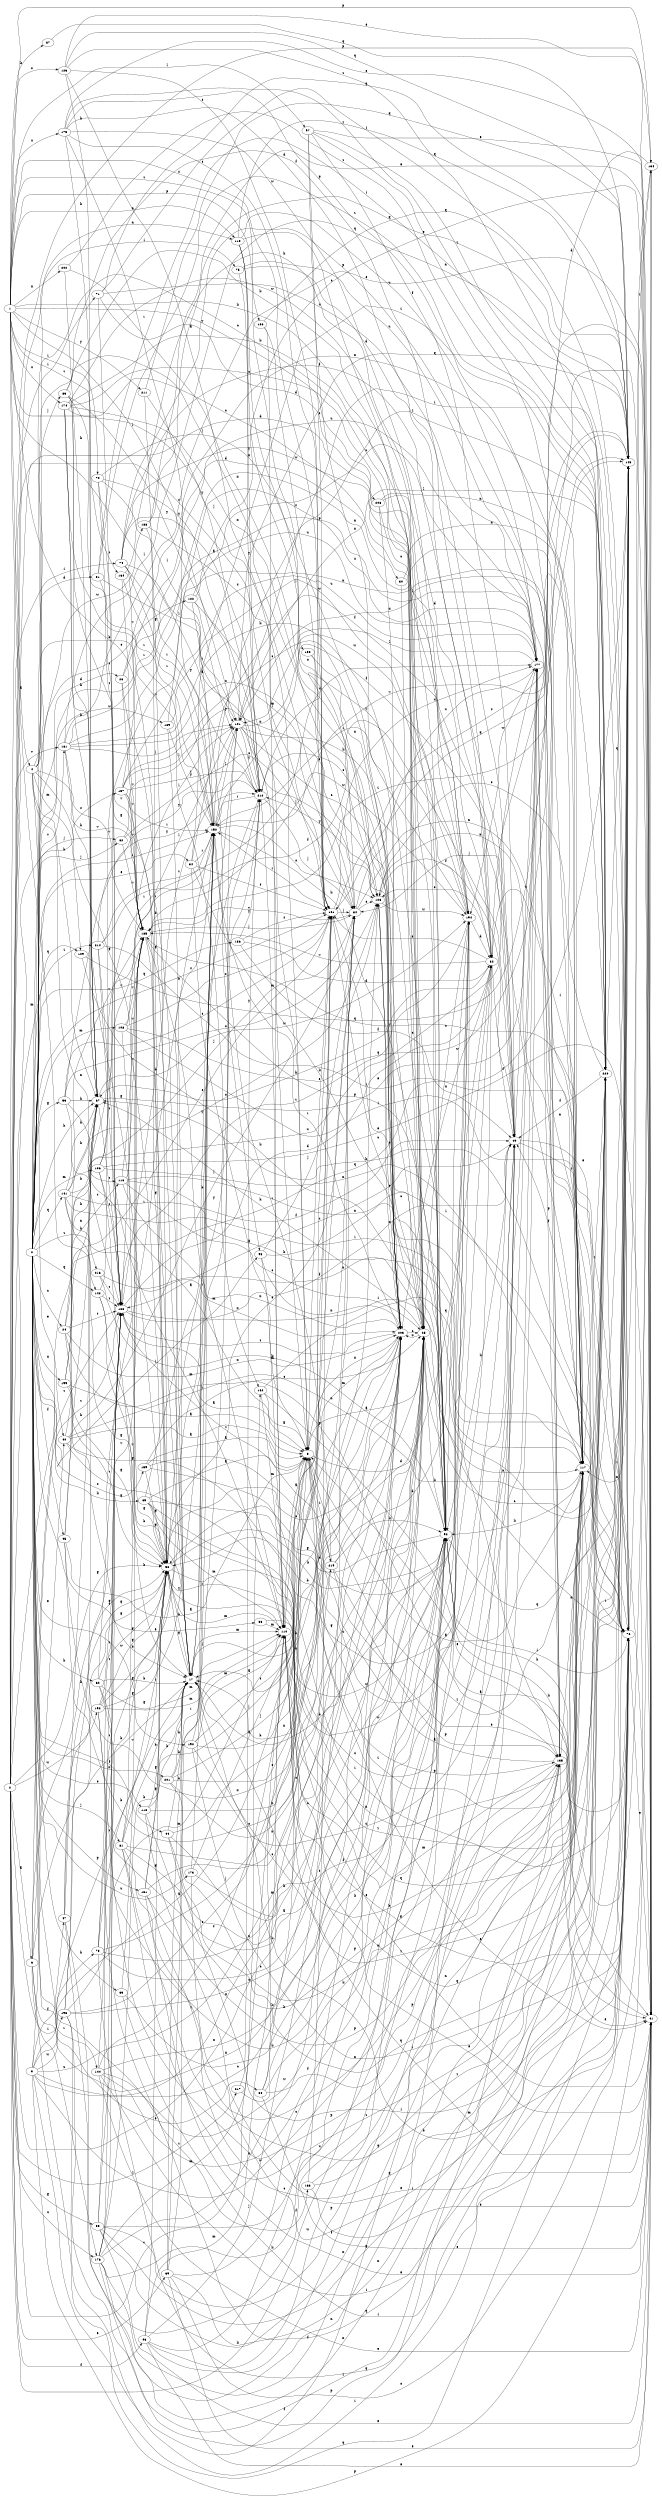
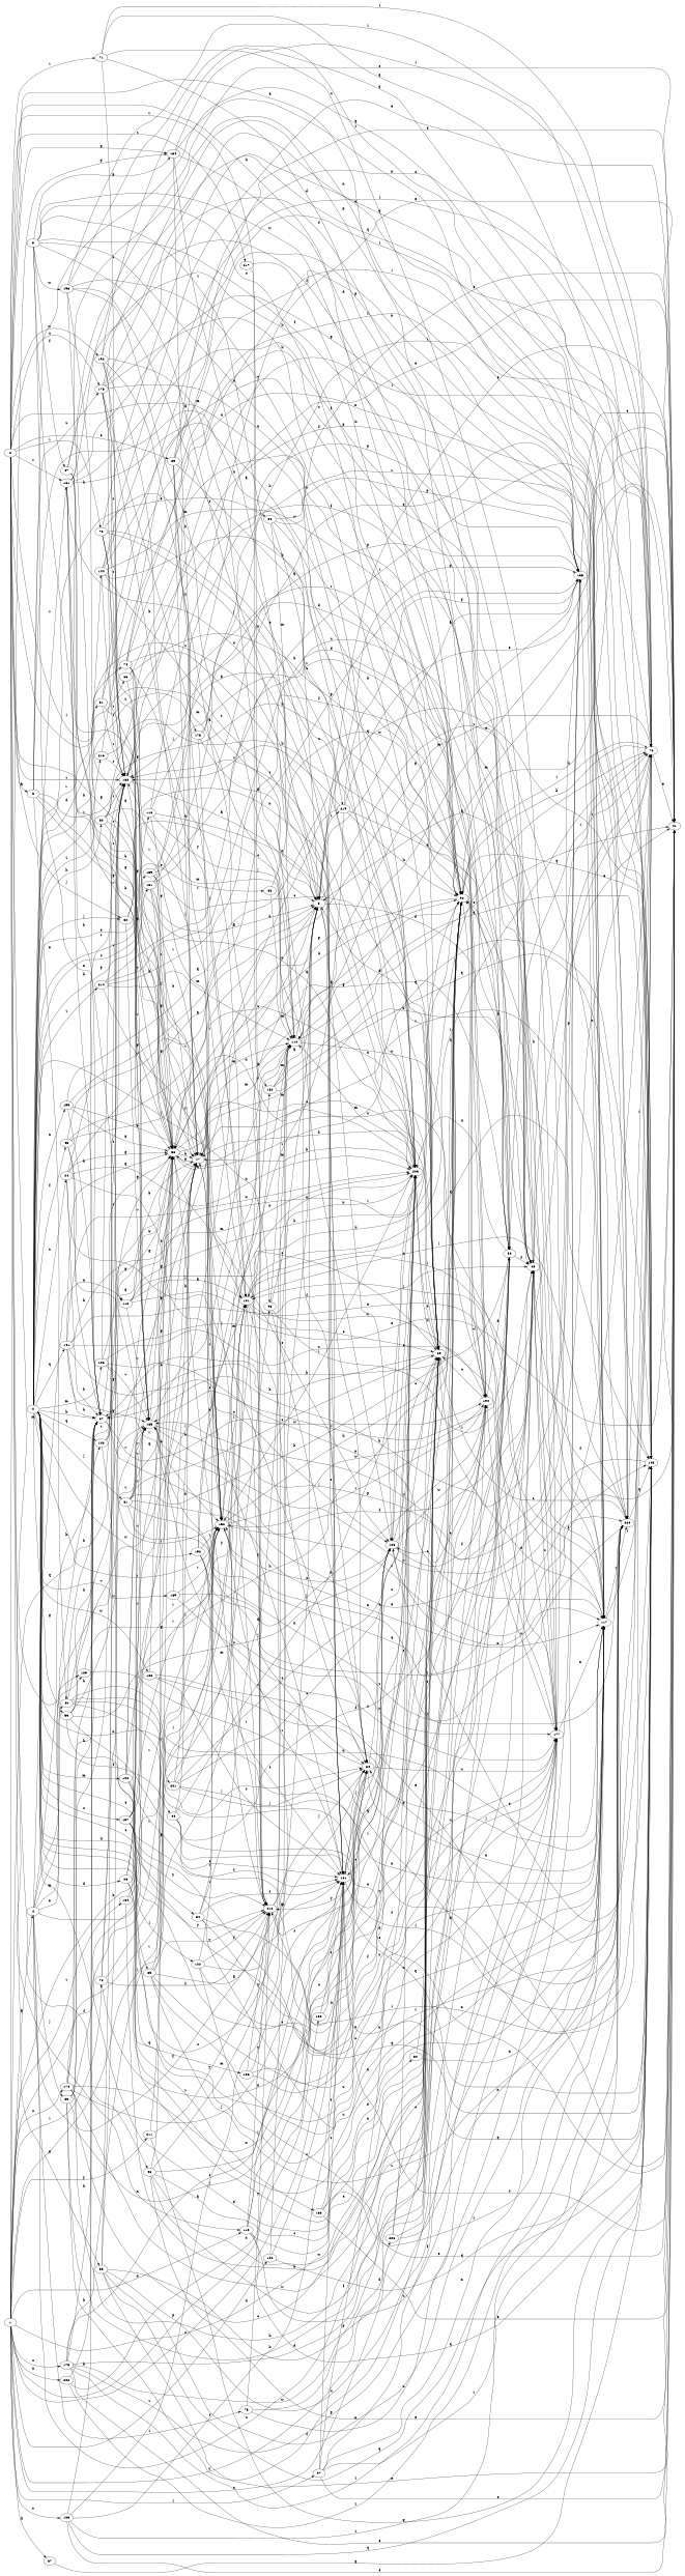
  strict digraph {
    rankdir=LR
    0
    24
    26
    30
    31
    33
    34
    38
    44
    45
    53
    62
    63
    67
    81
    82
    85
    95
    106
    108
    118
    122
    131
    136
    141
    142
    144
    152
    157
    159
    161
    163
    173
    181
    188
    189
    190
    199
    201
    214
    216
    58
    168
    203
    84
    135
    17
    185
    117
    177
    25
    8
    220
    76
    194
    110
    92
    49
    41
    143
    126
    212
    101
    32
    1
    4
    70
    87
    97
    113
    123
    133
    134
    164
    166
    174
    175
    202
    206
    211
    109
    182
    116
    40
    75
    83
    2
    6
    39
    46
    55
    71
    73
    74
    176
    192
    217
    3
    47
    193
    219
    0 -> 24 [label=c]
    0 -> 26 [label=d]
    0 -> 30 [label=d]
    0 -> 31 [label=d]
    0 -> 33 [label=e]
    0 -> 34 [label=e]
    0 -> 38 [label=e]
    0 -> 44 [label=f]
    0 -> 45 [label=f]
    0 -> 53 [label=g]
    0 -> 62 [label=h]
    0 -> 63 [label=h]
    0 -> 67 [label=h]
    0 -> 81 [label=j]
    0 -> 82 [label=j]
    0 -> 85 [label=k]
    0 -> 95 [label=l]
    0 -> 106 [label=m]
    0 -> 108 [label=m]
    0 -> 118 [label=o]
    0 -> 122 [label=o]
    0 -> 131 [label=p]
    0 -> 136 [label=q]
    0 -> 141 [label=q]
    0 -> 142 [label=q]
    0 -> 144 [label=r]
    0 -> 152 [label=r]
    0 -> 157 [label=s]
    0 -> 159 [label=s]
    0 -> 161 [label=s]
    0 -> 163 [label=t]
    0 -> 173 [label=u]
    0 -> 181 [label=v]
    0 -> 188 [label=w]
    0 -> 189 [label=w]
    0 -> 190 [label=w]
    0 -> 199 [label=x]
    0 -> 201 [label=x]
    0 -> 214 [label=z]
    0 -> 216 [label=z]
    24 -> 67 [label=h]
    24 -> 161 [label=s]
    24 -> 58 [label=g]
    24 -> 168 [label=t]
    24 -> 203 [label=x]
    24 -> 84 [label=j]
    24 -> 135 [label=p]
    26 -> 17 [label=b]
    26 -> 185 [label=v]
    26 -> 117 [label=n]
    26 -> 177 [label=u]
    30 -> 117 [label=n]
    30 -> 25 [label=c]
    31 -> 168 [label=t]
    31 -> 8 [label=a]
    31 -> 220 [label=z]
    31 -> 76 [label=i]
    33 -> 194 [label=w]
    33 -> 110 [label=m]
    34 -> 152 [label=r]
    34 -> 161 [label=s]
    34 -> 8 [label=a]
    34 -> 220 [label=z]
    34 -> 92 [label=k]
    34 -> 49 [label=f]
    38 -> 135 [label=p]
    38 -> 8 [label=a]
    38 -> 110 [label=m]
    38 -> 92 [label=k]
    38 -> 41 [label=e]
    44 -> 203 [label=x]
    44 -> 17 [label=b]
    44 -> 76 [label=i]
    44 -> 49 [label=f]
    44 -> 143 [label=q]
    45 -> 67 [label=h]
    45 -> 152 [label=r]
    45 -> 203 [label=x]
    45 -> 25 [label=c]
    45 -> 8 [label=a]
    53 -> 67 [label=h]
    53 -> 161 [label=s]
    53 -> 168 [label=t]
    53 -> 8 [label=a]
    53 -> 126 [label=o]
    53 -> 212 [label=y]
    62 -> 58 [label=g]
    62 -> 168 [label=t]
    62 -> 135 [label=p]
    62 -> 17 [label=b]
    62 -> 110 [label=m]
    62 -> 92 [label=k]
    63 -> 185 [label=v]
    63 -> 76 [label=i]
    63 -> 92 [label=k]
    67 -> 168 [label=t]
    67 -> 194 [label=w]
    67 -> 41 [label=e]
    81 -> 58 [label=g]
    81 -> 17 [label=b]
    81 -> 185 [label=v]
    81 -> 117 [label=n]
    81 -> 25 [label=c]
    81 -> 220 [label=z]
    81 -> 92 [label=k]
    81 -> 143 [label=q]
    82 -> 203 [label=x]
    82 -> 185 [label=v]
    82 -> 126 [label=o]
    85 -> 58 [label=g]
    85 -> 117 [label=n]
    85 -> 177 [label=u]
    85 -> 8 [label=a]
    85 -> 220 [label=z]
    85 -> 110 [label=m]
    85 -> 212 [label=y]
    95 -> 203 [label=x]
    95 -> 84 [label=j]
    95 -> 76 [label=i]
    95 -> 110 [label=m]
    106 -> 152 [label=r]
    106 -> 168 [label=t]
    106 -> 17 [label=b]
    106 -> 185 [label=v]
    106 -> 117 [label=n]
    106 -> 41 [label=e]
    108 -> 161 [label=s]
    108 -> 58 [label=g]
    108 -> 185 [label=v]
    108 -> 76 [label=i]
    108 -> 143 [label=q]
    108 -> 101 [label=l]
    118 -> 58 [label=g]
    118 -> 203 [label=x]
    118 -> 84 [label=j]
    118 -> 135 [label=p]
    118 -> 41 [label=e]
    122 -> 152 [label=r]
    122 -> 84 [label=j]
    122 -> 177 [label=u]
    122 -> 41 [label=e]
    122 -> 212 [label=y]
    131 -> 58 [label=g]
    131 -> 203 [label=x]
    131 -> 135 [label=p]
    131 -> 17 [label=b]
    131 -> 41 [label=e]
    131 -> 143 [label=q]
    136 -> 161 [label=s]
    136 -> 49 [label=f]
    136 -> 212 [label=y]
    136 -> 32 [label=d]
    141 -> 67 [label=h]
    141 -> 58 [label=g]
    141 -> 203 [label=x]
    141 -> 185 [label=v]
    141 -> 177 [label=u]
    141 -> 76 [label=i]
    141 -> 49 [label=f]
    141 -> 126 [label=o]
    142 -> 58 [label=g]
    142 -> 168 [label=t]
    142 -> 17 [label=b]
    142 -> 117 [label=n]
    144 -> 161 [label=s]
    144 -> 168 [label=t]
    144 -> 76 [label=i]
    144 -> 194 [label=w]
    144 -> 92 [label=k]
    144 -> 49 [label=f]
    144 -> 41 [label=e]
    152 -> 17 [label=b]
    152 -> 220 [label=z]
    152 -> 194 [label=w]
    152 -> 92 [label=k]
    152 -> 49 [label=f]
    152 -> 126 [label=o]
    152 -> 101 [label=l]
    157 -> 152 [label=r]
    157 -> 17 [label=b]
    157 -> 185 [label=v]
    157 -> 117 [label=n]
    157 -> 177 [label=u]
    157 -> 25 [label=c]
    157 -> 212 [label=y]
    157 -> 101 [label=l]
    159 -> 58 [label=g]
    159 -> 25 [label=c]
    159 -> 8 [label=a]
    159 -> 220 [label=z]
    159 -> 32 [label=d]
    161 -> 152 [label=r]
    161 -> 84 [label=j]
    161 -> 177 [label=u]
    161 -> 25 [label=c]
    161 -> 143 [label=q]
    163 -> 161 [label=s]
    163 -> 117 [label=n]
    163 -> 220 [label=z]
    163 -> 41 [label=e]
    173 -> 152 [label=r]
    173 -> 25 [label=c]
    173 -> 8 [label=a]
    173 -> 76 [label=i]
    181 -> 67 [label=h]
    181 -> 135 [label=p]
    181 -> 185 [label=v]
    181 -> 177 [label=u]
    181 -> 92 [label=k]
    181 -> 41 [label=e]
    181 -> 143 [label=q]
    181 -> 126 [label=o]
    181 -> 101 [label=l]
    188 -> 161 [label=s]
    188 -> 58 [label=g]
    188 -> 41 [label=e]
    188 -> 143 [label=q]
    189 -> 152 [label=r]
    189 -> 17 [label=b]
    189 -> 177 [label=u]
    189 -> 194 [label=w]
    190 -> 152 [label=r]
    190 -> 161 [label=s]
    190 -> 203 [label=x]
    190 -> 177 [label=u]
    190 -> 8 [label=a]
    190 -> 76 [label=i]
    199 -> 67 [label=h]
    199 -> 58 [label=g]
    199 -> 17 [label=b]
    199 -> 8 [label=a]
    199 -> 143 [label=q]
    201 -> 84 [label=j]
    201 -> 17 [label=b]
    201 -> 117 [label=n]
    201 -> 25 [label=c]
    201 -> 110 [label=m]
    201 -> 126 [label=o]
    214 -> 168 [label=t]
    214 -> 177 [label=u]
    214 -> 76 [label=i]
    214 -> 110 [label=m]
    214 -> 49 [label=f]
    214 -> 212 [label=y]
    216 -> 168 [label=t]
    216 -> 117 [label=n]
    216 -> 92 [label=k]
    58 -> 17 [label=b]
    58 -> 177 [label=u]
    58 -> 25 [label=c]
    58 -> 110 [label=m]
    58 -> 92 [label=k]
    58 -> 143 [label=q]
    58 -> 126 [label=o]
    58 -> 212 [label=y]
    168 -> 185 [label=v]
    168 -> 8 [label=a]
    168 -> 76 [label=i]
    168 -> 49 [label=f]
    168 -> 32 [label=d]
    203 -> 152 [label=r]
    203 -> 168 [label=t]
    203 -> 17 [label=b]
    203 -> 25 [label=c]
    203 -> 110 [label=m]
    203 -> 126 [label=o]
    84 -> 185 [label=v]
    84 -> 117 [label=n]
    84 -> 177 [label=u]
    84 -> 126 [label=o]
    135 -> 117 [label=n]
    135 -> 8 [label=a]
    135 -> 110 [label=m]
    135 -> 41 [label=e]
    17 -> 152 [label=r]
    17 -> 58 [label=g]
    17 -> 220 [label=z]
    17 -> 110 [label=m]
    185 -> 58 [label=g]
    185 -> 84 [label=j]
    185 -> 135 [label=p]
    185 -> 220 [label=z]
    185 -> 110 [label=m]
    117 -> 84 [label=j]
    117 -> 17 [label=b]
    117 -> 8 [label=a]
    117 -> 220 [label=z]
    117 -> 76 [label=i]
    117 -> 92 [label=k]
    117 -> 49 [label=f]
    117 -> 101 [label=l]
    177 -> 135 [label=p]
    177 -> 117 [label=n]
    177 -> 194 [label=w]
    177 -> 101 [label=l]
    25 -> 67 [label=h]
    25 -> 203 [label=x]
    25 -> 17 [label=b]
    25 -> 117 [label=n]
    25 -> 8 [label=a]
    25 -> 92 [label=k]
    8 -> 161 [label=s]
    8 -> 203 [label=x]
    8 -> 135 [label=p]
    8 -> 220 [label=z]
    8 -> 41 [label=e]
    8 -> 32 [label=d]
    8 -> 219 [label=z]
    220 -> 25 [label=c]
    220 -> 76 [label=i]
    220 -> 49 [label=f]
    220 -> 143 [label=q]
    220 -> 126 [label=o]
    220 -> 101 [label=l]
    76 -> 67 [label=h]
    76 -> 58 [label=g]
    76 -> 185 [label=v]
    76 -> 92 [label=k]
    76 -> 41 [label=e]
    194 -> 152 [label=r]
    194 -> 168 [label=t]
    194 -> 25 [label=c]
    194 -> 212 [label=y]
    194 -> 32 [label=d]
    110 -> 8 [label=a]
    110 -> 194 [label=w]
    110 -> 41 [label=e]
    110 -> 143 [label=q]
    92 -> 161 [label=s]
    92 -> 58 [label=g]
    92 -> 17 [label=b]
    92 -> 76 [label=i]
    92 -> 194 [label=w]
    92 -> 143 [label=q]
    49 -> 168 [label=t]
    49 -> 177 [label=u]
    49 -> 76 [label=i]
    49 -> 92 [label=k]
    49 -> 41 [label=e]
    41 -> 161 [label=s]
    41 -> 110 [label=m]
    41 -> 92 [label=k]
    143 -> 185 [label=v]
    126 -> 203 [label=x]
    126 -> 117 [label=n]
    126 -> 25 [label=c]
    126 -> 194 [label=w]
    126 -> 49 [label=f]
    126 -> 212 [label=y]
    212 -> 152 [label=r]
    212 -> 84 [label=j]
    212 -> 25 [label=c]
    212 -> 110 [label=m]
    101 -> 168 [label=t]
    101 -> 84 [label=j]
    101 -> 25 [label=c]
    101 -> 76 [label=i]
    101 -> 194 [label=w]
    101 -> 92 [label=k]
    101 -> 143 [label=q]
    101 -> 212 [label=y]
    32 -> 67 [label=h]
    32 -> 161 [label=s]
    32 -> 58 [label=g]
    32 -> 203 [label=x]
    32 -> 185 [label=v]
    32 -> 76 [label=i]
    32 -> 49 [label=f]
    32 -> 126 [label=o]
    1 -> 95 [label=l]
    1 -> 142 [label=q]
    1 -> 161 [label=s]
    1 -> 17 [label=b]
    1 -> 25 [label=c]
    1 -> 92 [label=k]
    1 -> 101 [label=l]
    1 -> 4 [label=a]
    1 -> 70 [label=i]
    1 -> 87 [label=k]
    1 -> 97 [label=l]
    1 -> 113 [label=n]
    1 -> 123 [label=o]
    1 -> 133 [label=p]
    1 -> 134 [label=p]
    1 -> 164 [label=t]
    1 -> 166 [label=t]
    1 -> 174 [label=u]
    1 -> 175 [label=u]
    1 -> 202 [label=x]
    1 -> 206 [label=y]
    1 -> 211 [label=y]
    4 -> 67 [label=h]
    4 -> 58 [label=g]
    4 -> 84 [label=j]
    4 -> 185 [label=v]
    4 -> 25 [label=c]
    4 -> 109 [label=m]
    4 -> 182 [label=v]
    4 -> 116 [label=n]
    4 -> 40 [label=e]
    4 -> 75 [label=i]
    4 -> 83 [label=j]
    70 -> 168 [label=t]
    70 -> 203 [label=x]
    70 -> 185 [label=v]
    70 -> 212 [label=y]
    70 -> 101 [label=l]
    87 -> 143 [label=q]
    97 -> 161 [label=s]
    97 -> 203 [label=x]
    97 -> 117 [label=n]
    97 -> 220 [label=z]
    97 -> 49 [label=f]
    97 -> 41 [label=e]
    113 -> 84 [label=j]
    113 -> 177 [label=u]
    113 -> 25 [label=c]
    113 -> 143 [label=q]
    113 -> 126 [label=o]
    113 -> 212 [label=y]
    123 -> 67 [label=h]
    123 -> 161 [label=s]
    123 -> 8 [label=a]
    123 -> 220 [label=z]
    123 -> 41 [label=e]
    123 -> 143 [label=q]
    133 -> 161 [label=s]
    133 -> 203 [label=x]
    134 -> 17 [label=b]
    134 -> 117 [label=n]
    134 -> 8 [label=a]
-   76 -> 134 [label=i]
+   134 -> 76 [label=i]
    134 -> 32 [label=d]
    164 -> 152 [label=r]
    164 -> 185 [label=v]
    164 -> 92 [label=k]
    166 -> 161 [label=s]
    166 -> 110 [label=m]
    166 -> 143 [label=q]
    174 -> 67 [label=h]
    174 -> 152 [label=r]
    174 -> 58 [label=g]
    174 -> 203 [label=x]
    174 -> 84 [label=j]
    174 -> 25 [label=c]
    174 -> 194 [label=w]
    174 -> 92 [label=k]
    175 -> 67 [label=h]
    175 -> 152 [label=r]
    175 -> 161 [label=s]
    175 -> 135 [label=p]
    175 -> 220 [label=z]
    175 -> 194 [label=w]
    175 -> 41 [label=e]
    175 -> 32 [label=d]
    202 -> 67 [label=h]
    202 -> 203 [label=x]
    202 -> 220 [label=z]
    206 -> 203 [label=x]
    206 -> 117 [label=n]
    206 -> 25 [label=c]
    206 -> 32 [label=d]
    211 -> 58 [label=g]
    211 -> 143 [label=q]
    211 -> 212 [label=y]
    109 -> 92 [label=k]
    109 -> 143 [label=q]
    182 -> 8 [label=a]
    182 -> 110 [label=m]
    182 -> 41 [label=e]
    182 -> 143 [label=q]
    116 -> 203 [label=x]
    116 -> 185 [label=v]
    116 -> 117 [label=n]
    116 -> 25 [label=c]
    116 -> 92 [label=k]
    116 -> 101 [label=l]
    40 -> 67 [label=h]
    40 -> 84 [label=j]
    40 -> 117 [label=n]
    40 -> 8 [label=a]
    40 -> 76 [label=i]
    40 -> 41 [label=e]
    75 -> 177 [label=u]
    75 -> 212 [label=y]
    75 -> 32 [label=d]
    83 -> 67 [label=h]
    83 -> 152 [label=r]
    83 -> 58 [label=g]
    83 -> 92 [label=k]
    83 -> 49 [label=f]
    83 -> 212 [label=y]
    2 -> 82 [label=j]
    2 -> 161 [label=s]
    2 -> 181 [label=v]
    2 -> 58 [label=g]
    2 -> 168 [label=t]
    2 -> 203 [label=x]
    2 -> 92 [label=k]
    2 -> 32 [label=d]
    2 -> 113 [label=n]
    2 -> 134 [label=p]
    2 -> 109 [label=m]
    2 -> 182 [label=v]
    2 -> 6 [label=a]
    2 -> 39 [label=e]
    2 -> 46 [label=f]
    2 -> 55 [label=g]
    2 -> 71 [label=i]
    2 -> 73 [label=i]
    2 -> 74 [label=i]
    2 -> 176 [label=u]
    2 -> 192 [label=w]
    2 -> 217 [label=z]
    6 -> 58 [label=g]
    6 -> 168 [label=t]
    6 -> 203 [label=x]
    6 -> 17 [label=b]
    6 -> 143 [label=q]
    6 -> 40 [label=e]
    6 -> 176 [label=u]
    39 -> 152 [label=r]
    39 -> 17 [label=b]
    39 -> 117 [label=n]
    39 -> 25 [label=c]
    39 -> 76 [label=o]
    39 -> 41 [label=e]
    39 -> 101 [label=l]
    46 -> 58 [label=g]
    46 -> 84 [label=j]
    46 -> 25 [label=c]
    46 -> 194 [label=w]
    46 -> 110 [label=m]
    46 -> 49 [label=f]
    46 -> 41 [label=e]
    55 -> 168 [label=t]
    55 -> 135 [label=p]
    55 -> 185 [label=v]
    55 -> 117 [label=n]
    55 -> 177 [label=u]
    55 -> 41 [label=e]
    55 -> 143 [label=q]
    71 -> 168 [label=t]
    71 -> 177 [label=u]
    71 -> 76 [label=i]
    71 -> 143 [label=q]
    71 -> 32 [label=d]
    73 -> 152 [label=r]
    73 -> 58 [label=g]
    73 -> 168 [label=t]
    73 -> 203 [label=x]
    73 -> 84 [label=j]
    73 -> 25 [label=c]
    73 -> 143 [label=q]
    74 -> 152 [label=r]
    74 -> 135 [label=p]
    74 -> 185 [label=v]
    74 -> 8 [label=a]
    74 -> 194 [label=w]
    74 -> 49 [label=f]
    74 -> 212 [label=y]
    74 -> 101 [label=l]
    176 -> 58 [label=g]
    176 -> 168 [label=t]
    176 -> 203 [label=x]
    176 -> 135 [label=p]
    176 -> 17 [label=b]
    176 -> 117 [label=n]
    176 -> 110 [label=m]
    176 -> 92 [label=k]
    176 -> 49 [label=f]
    192 -> 58 [label=g]
    192 -> 168 [label=t]
    192 -> 110 [label=m]
    192 -> 92 [label=k]
    192 -> 143 [label=q]
    192 -> 212 [label=y]
    192 -> 101 [label=l]
    217 -> 92 [label=k]
    217 -> 212 [label=y]
    3 -> 203 [label=x]
    3 -> 17 [label=b]
    3 -> 25 [label=c]
    3 -> 8 [label=a]
    3 -> 194 [label=w]
    3 -> 49 [label=f]
    3 -> 134 [label=p]
    3 -> 116 [label=n]
    3 -> 47 [label=f]
    3 -> 193 [label=w]
    3 -> 219 [label=z]
    47 -> 67 [label=h]
    47 -> 152 [label=r]
    47 -> 58 [label=g]
    47 -> 117 [label=n]
    47 -> 49 [label=f]
    193 -> 67 [label=h]
    193 -> 161 [label=s]
    193 -> 58 [label=g]
    193 -> 25 [label=c]
    193 -> 220 [label=z]
    193 -> 76 [label=i]
    193 -> 110 [label=m]
    219 -> 152 [label=r]
    219 -> 168 [label=t]
    219 -> 135 [label=p]
    219 -> 17 [label=b]
    219 -> 92 [label=k]
    219 -> 41 [label=e]
    219 -> 32 [label=d]
  }
